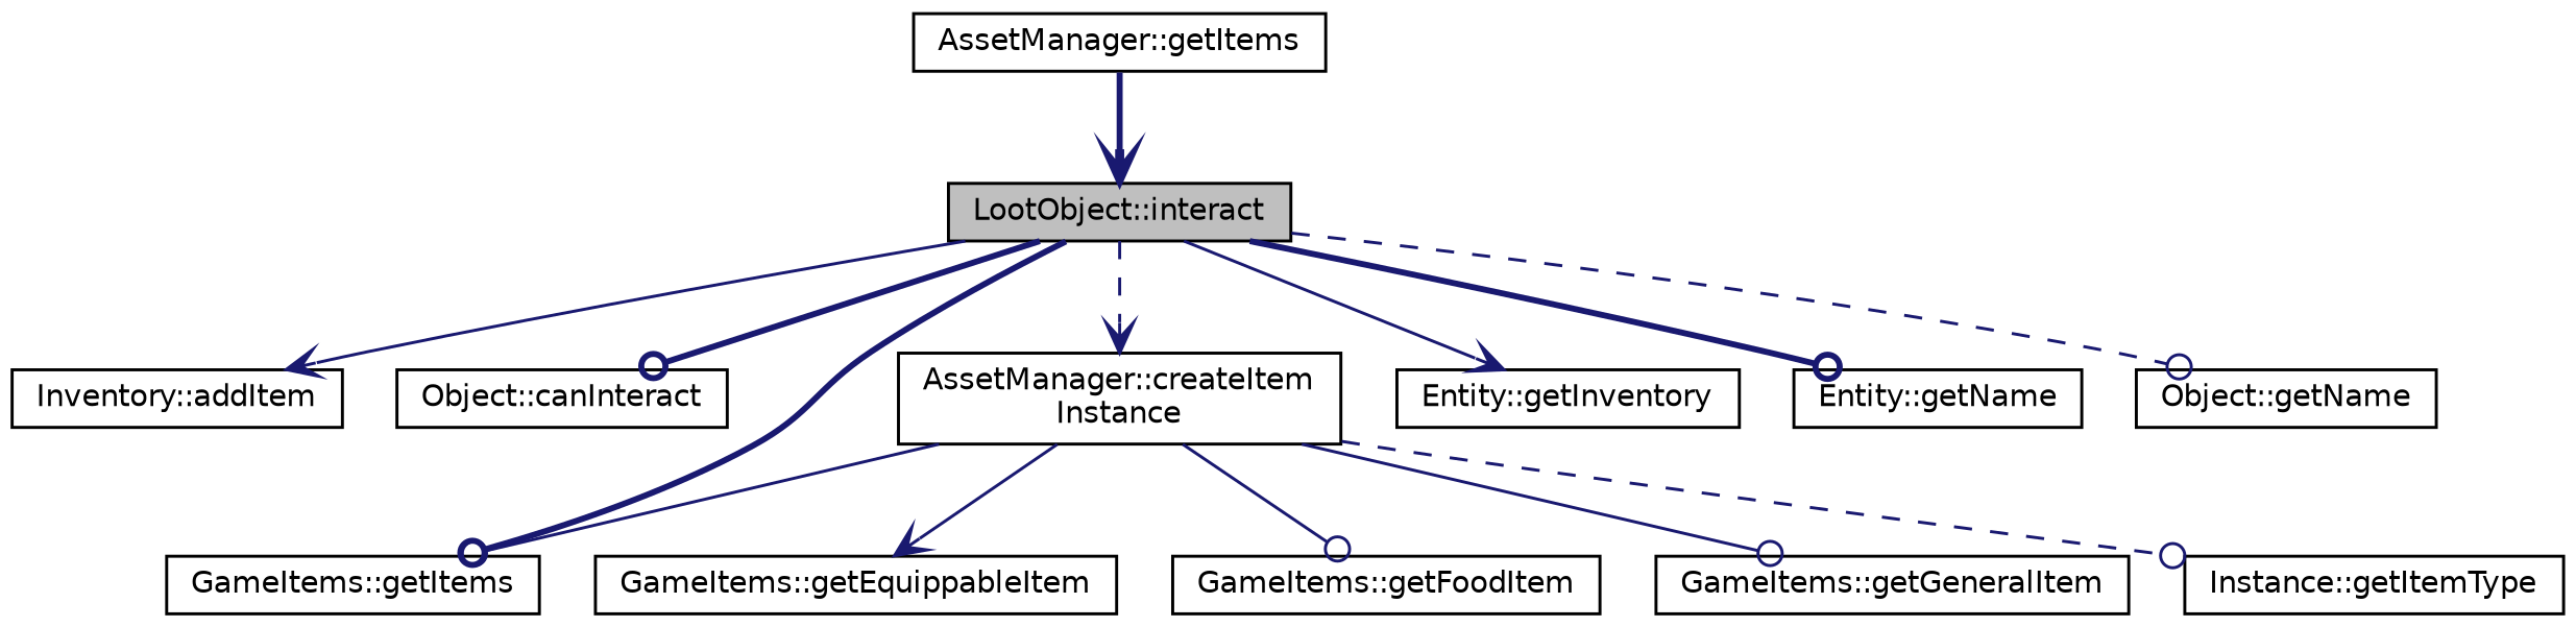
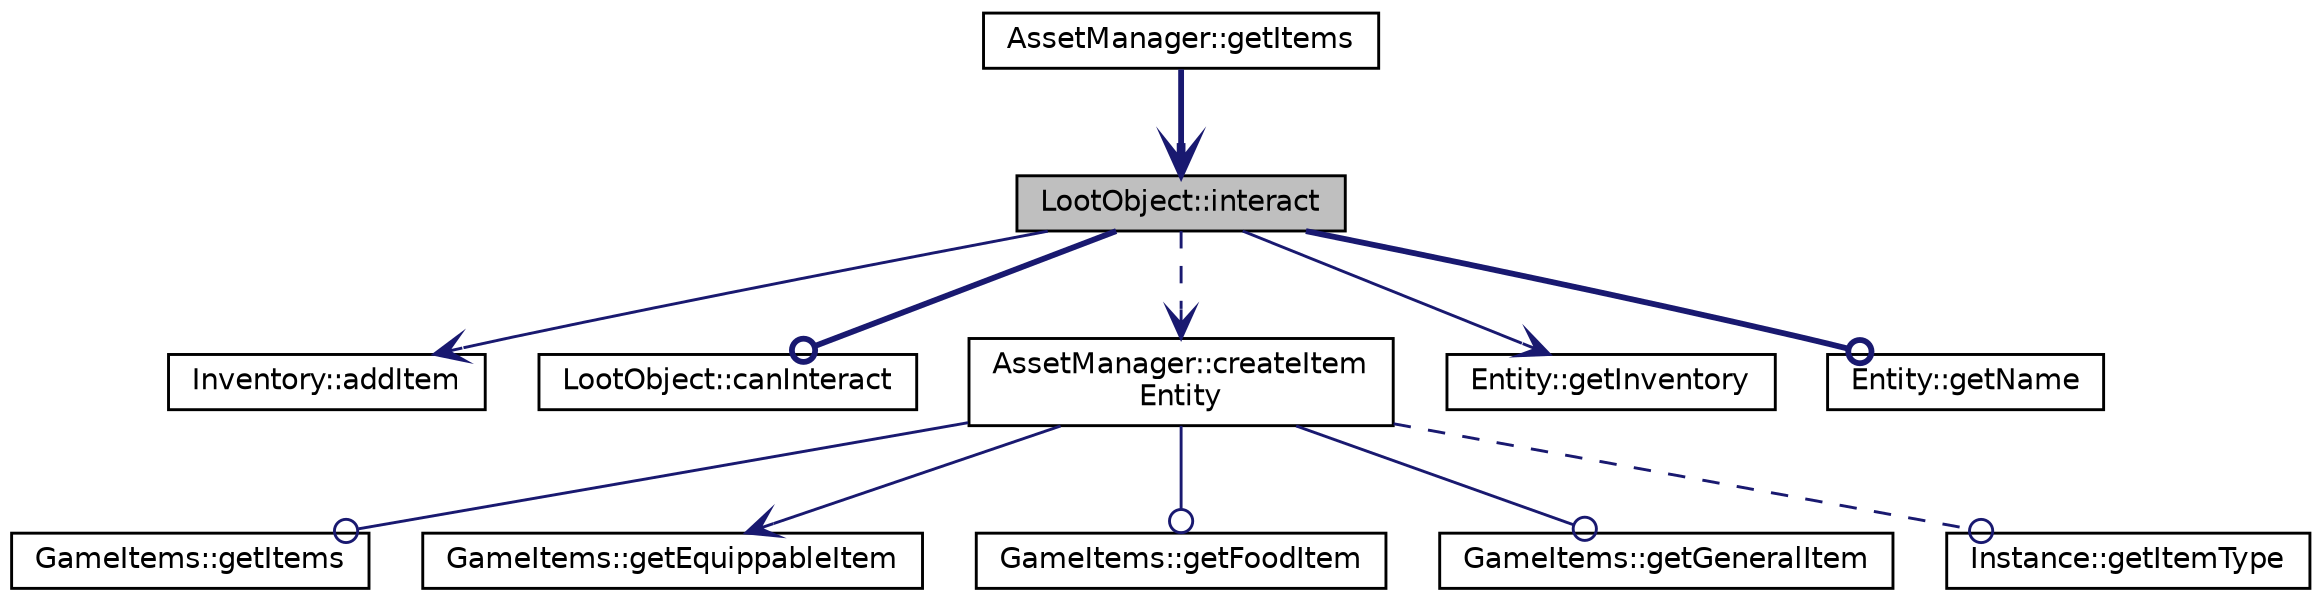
  digraph {
    rankdir=TB
    node [color=black fillcolor=white fontname=Helvetica fontsize=10 shape=record style=filled]
    edge [arrowhead=odot color=midnightblue fontname=Helvetica fontsize=10 labelfontname=Helvetica labelfontsize=10 style=solid]
    n1 [fillcolor=grey75 fontcolor=black height=0.2 label="LootObject::interact" width=0.4]
    n2 [height=0.2 label="Inventory::addItem" width=0.4]
-   n3 [height=0.2 label="Object::canInteract" width=0.4]
+   n3 [height=0.2 label="LootObject::canInteract" width=0.4]
    n4 [height=0.2 label="GameItems::getItems" width=0.4]
-   n5 [height=0.2 label="AssetManager::createItem\lInstance" width=0.4]
+   n5 [height=0.2 label="AssetManager::createItem\lEntity" width=0.4]
    n6 [height=0.2 label="Entity::getInventory" width=0.4]
    n7 [height=0.2 label="Entity::getName" width=0.4]
-   n8 [height=0.2 label="Object::getName" width=0.4]
    n9 [height=0.2 label="GameItems::getEquippableItem" width=0.4]
    n10 [height=0.2 label="GameItems::getFoodItem" width=0.4]
    n11 [height=0.2 label="GameItems::getGeneralItem" width=0.4]
    n12 [height=0.2 label="Instance::getItemType" width=0.4]
    n13 [height=0.2 label="AssetManager::getItems" width=0.4]
    n1 -> n2 [arrowhead=vee]
    n1 -> n3 [style=bold]
-   n1 -> n4 [style=bold]
    n1 -> n5 [arrowhead=vee style=dashed]
    n1 -> n6 [arrowhead=vee]
    n1 -> n7 [style=bold]
-   n1 -> n8 [style=dashed]
    n5 -> n4
    n5 -> n9 [arrowhead=vee]
    n5 -> n10
    n5 -> n11
    n5 -> n12 [style=dashed]
    n13 -> n1 [arrowhead=vee style=bold]
  }
